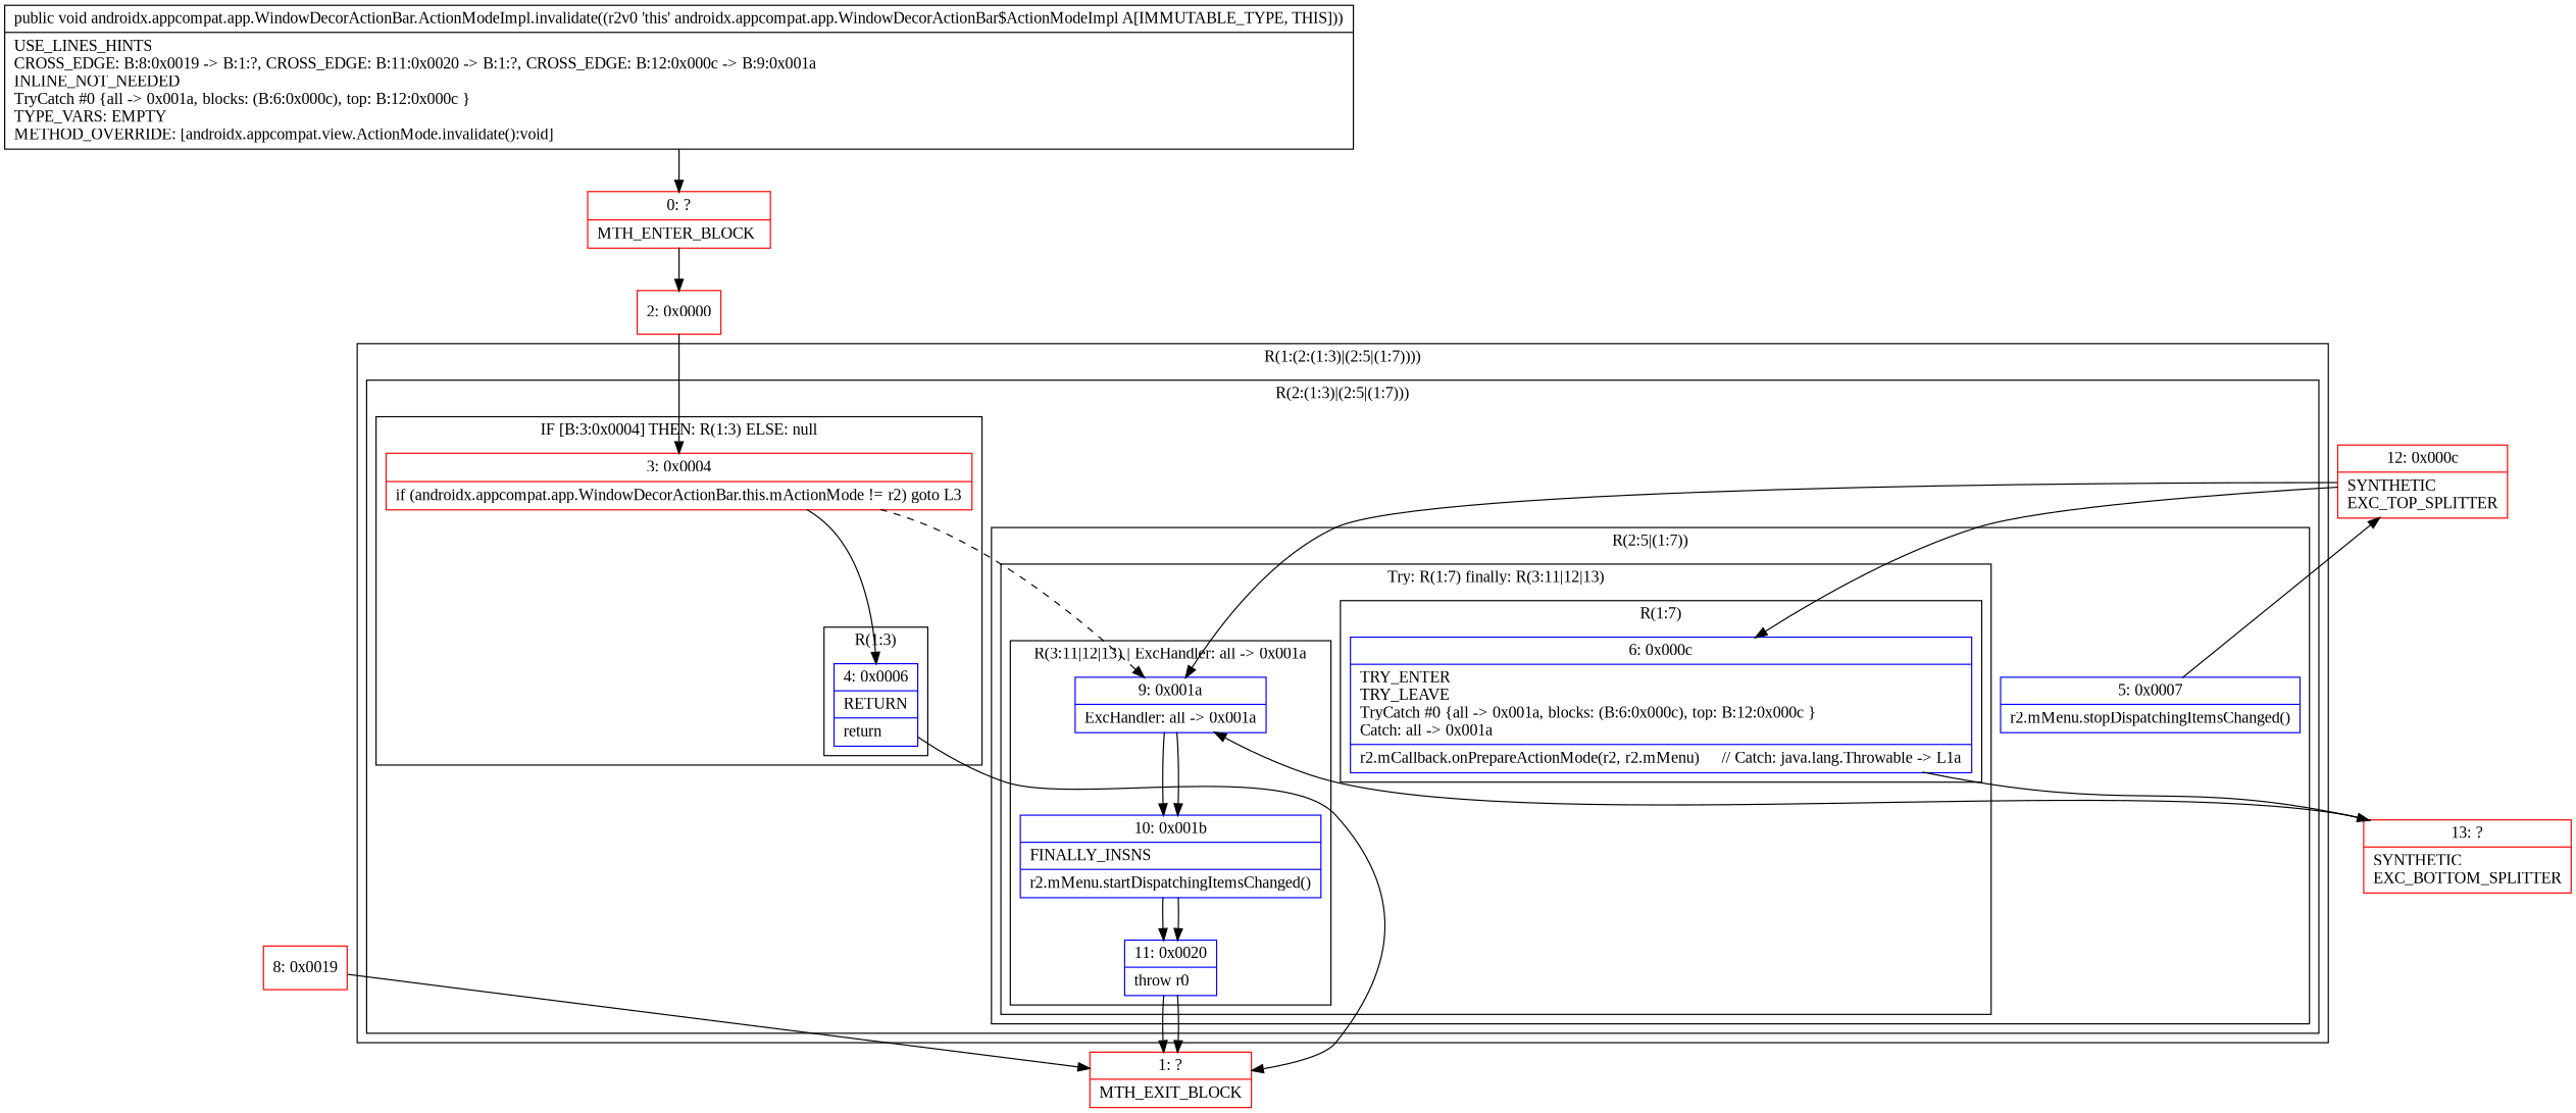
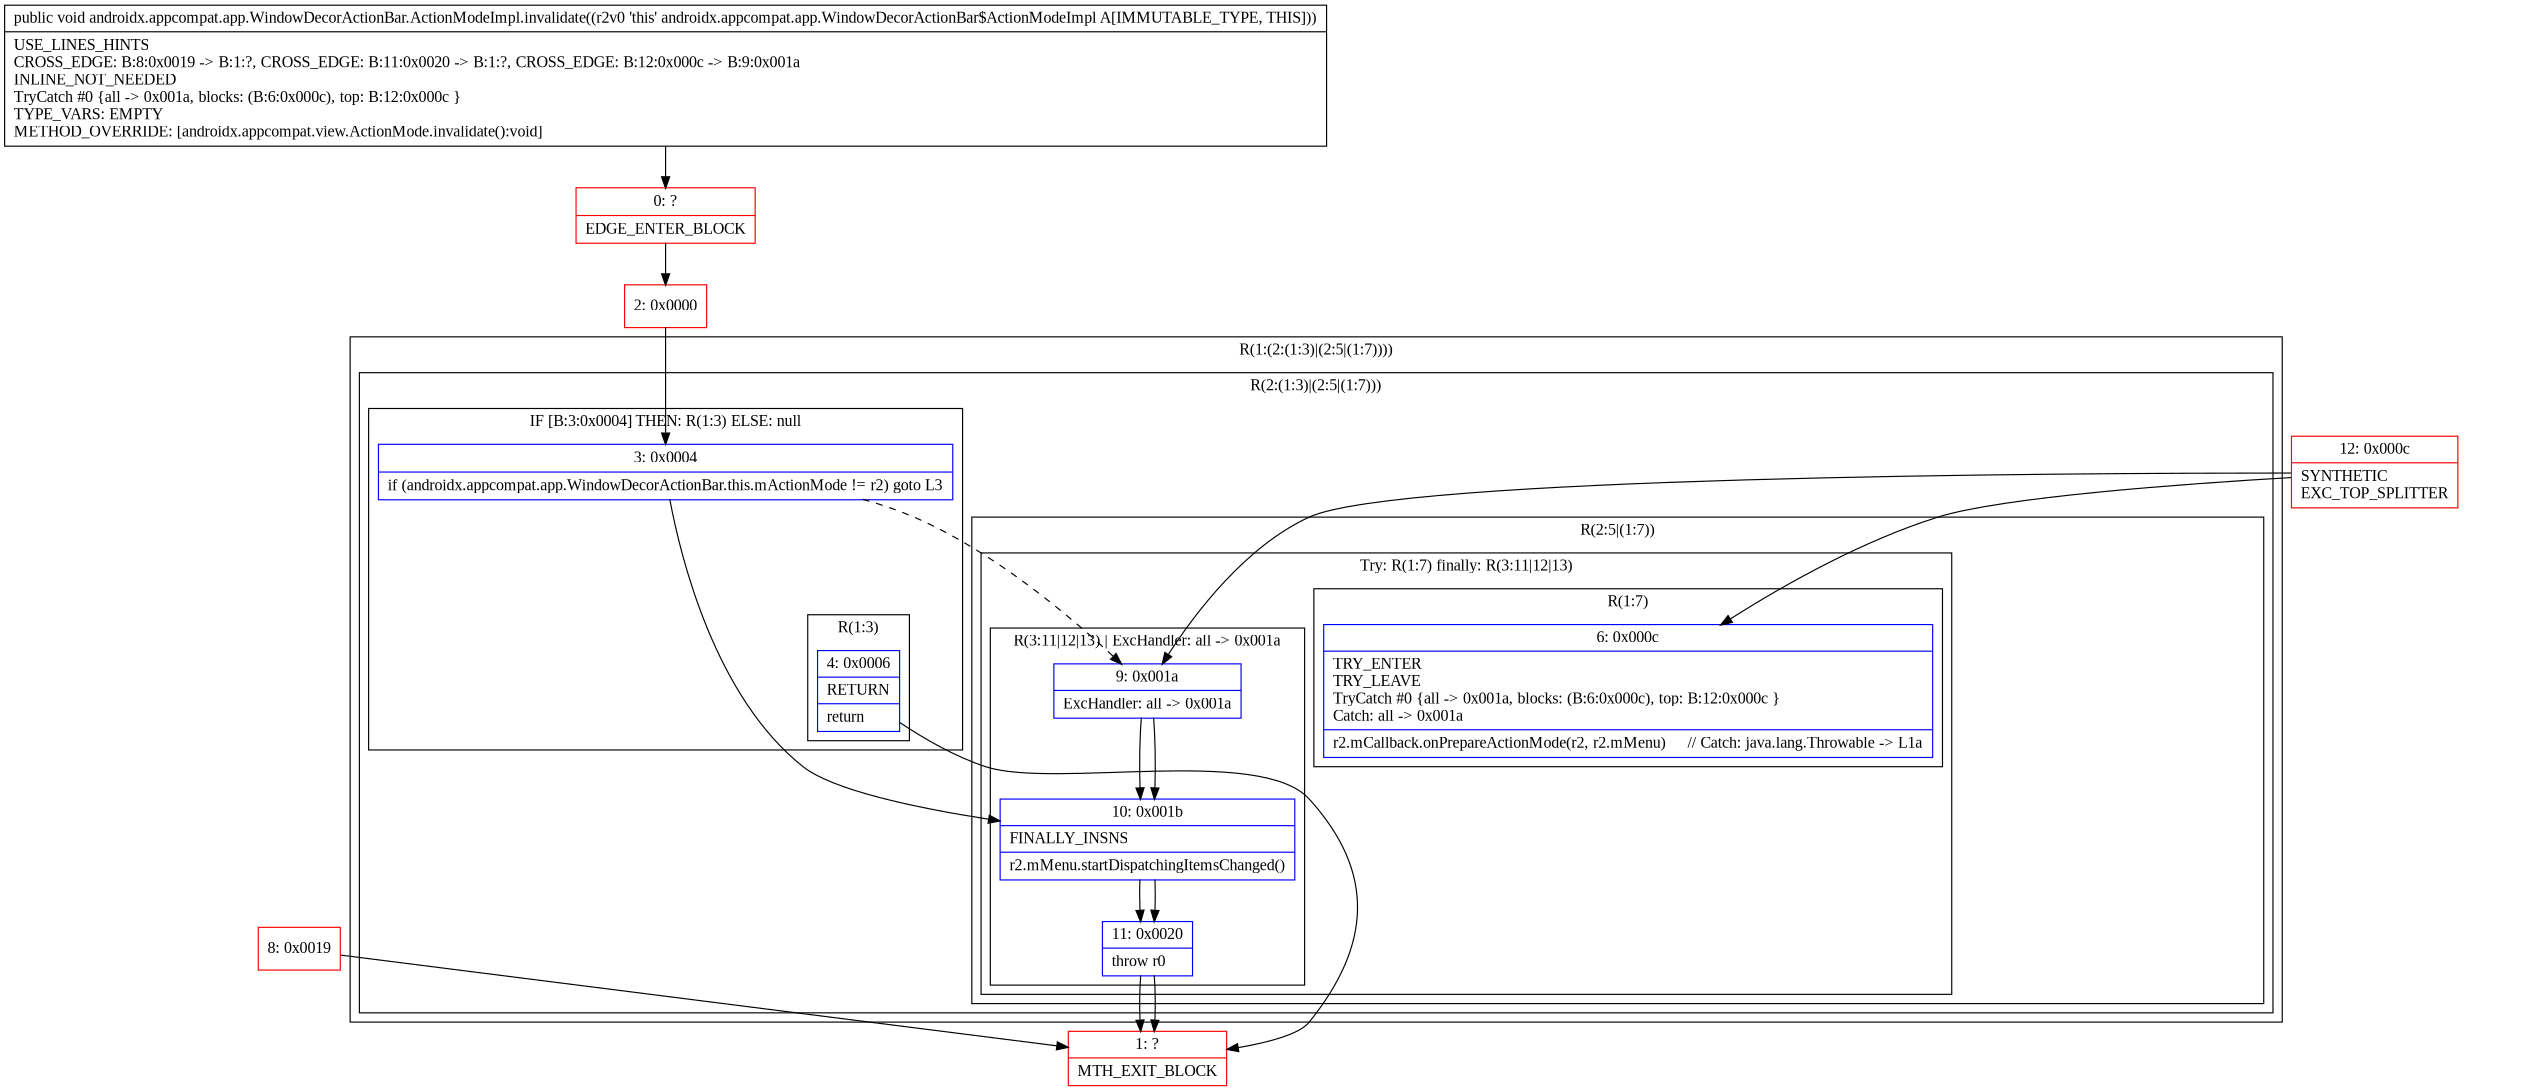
  digraph {
    fontname="Liberation Serif"
    node [color=blue fontname="Liberation Serif" shape=record]
    edge [fontname="Liberation Serif"]
    n1 [label="{4\:\ 0x0006|RETURN\l|return\l}"]
-   n2 [color=red label="{3\:\ 0x0004|if (androidx.appcompat.app.WindowDecorActionBar.this.mActionMode != r2) goto L3\l}"]
+   n2 [label="{3\:\ 0x0004|if (androidx.appcompat.app.WindowDecorActionBar.this.mActionMode != r2) goto L3\l}"]
    n3 [label="{6\:\ 0x000c|TRY_ENTER\lTRY_LEAVE\lTryCatch #0 \{all \-\> 0x001a, blocks: (B:6:0x000c), top: B:12:0x000c \}\lCatch: all \-\> 0x001a\l|r2.mCallback.onPrepareActionMode(r2, r2.mMenu)     \/\/ Catch: java.lang.Throwable \-\> L1a\l}"]
    n4 [label="{9\:\ 0x001a|ExcHandler: all \-\> 0x001a\l}"]
    n5 [label="{10\:\ 0x001b|FINALLY_INSNS\l|r2.mMenu.startDispatchingItemsChanged()\l}"]
    n6 [label="{11\:\ 0x0020|throw r0\l}"]
-   n7 [label="{5\:\ 0x0007|r2.mMenu.stopDispatchingItemsChanged()\l}"]
    n8 [color=red label="{1\:\ ?|MTH_EXIT_BLOCK\l}"]
-   n9 [color=red label="{13\:\ ?|SYNTHETIC\lEXC_BOTTOM_SPLITTER\l}"]
    n10 [color=red label="{12\:\ 0x000c|SYNTHETIC\lEXC_TOP_SPLITTER\l}"]
-   n11 [color=red label="{0\:\ ?|MTH_ENTER_BLOCK\l}"]
+   n11 [color=red label="{0\:\ ?|EDGE_ENTER_BLOCK\l}"]
    n12 [color=red label="{2\:\ 0x0000}"]
    n13 [color=red label="{8\:\ 0x0019}"]
    n14 [label="{public void androidx.appcompat.app.WindowDecorActionBar.ActionModeImpl.invalidate((r2v0 'this' androidx.appcompat.app.WindowDecorActionBar$ActionModeImpl A[IMMUTABLE_TYPE, THIS]))  | USE_LINES_HINTS\lCROSS_EDGE: B:8:0x0019 \-\> B:1:?, CROSS_EDGE: B:11:0x0020 \-\> B:1:?, CROSS_EDGE: B:12:0x000c \-\> B:9:0x001a\lINLINE_NOT_NEEDED\lTryCatch #0 \{all \-\> 0x001a, blocks: (B:6:0x000c), top: B:12:0x000c \}\lTYPE_VARS: EMPTY\lMETHOD_OVERRIDE: [androidx.appcompat.view.ActionMode.invalidate():void]\l}" color=""]
    subgraph cluster_1 {
      label="R(1:(2:(1:3)|(2:5|(1:7))))"
      subgraph cluster_2 {
        label="R(2:(1:3)|(2:5|(1:7)))"
        subgraph cluster_3 {
          label="IF [B:3:0x0004] THEN: R(1:3) ELSE: null"
          n2
          subgraph cluster_4 {
            label="R(1:3)"
            n1
          }
        }
        subgraph cluster_5 {
          label="R(2:5|(1:7))"
-         n7
          subgraph cluster_6 {
            label="Try: R(1:7) finally: R(3:11|12|13)"
            subgraph cluster_7 {
              label="R(1:7)"
              n3
            }
            subgraph cluster_8 {
              label="R(3:11|12|13) | ExcHandler: all \-\> 0x001a\l"
              n4
              n5
              n6
            }
          }
        }
      }
    }
    subgraph cluster_9 {
      label="R(3:11|12|13) | ExcHandler: all \-\> 0x001a\l"
    }
    n1 -> n8
-   n2 -> n1
+   n2 -> n5
    n2 -> n4 [style=dashed]
-   n3 -> n9
    n4 -> n5
    n4 -> n5
    n5 -> n6
    n5 -> n6
    n6 -> n8
    n6 -> n8
-   n7 -> n10
-   n9 -> n4
    n10 -> n3
    n10 -> n4
    n11 -> n12
    n12 -> n2
    n13 -> n8
    n14 -> n11
  }
